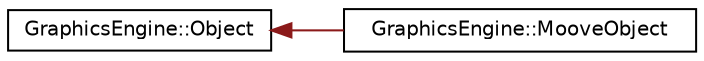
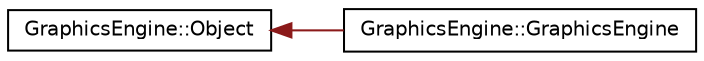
  digraph {
    rankdir=LR
    node [color=black fillcolor=white fontname=Helvetica fontsize=10 shape=record style=filled]
    n1 [height=0.2 label="GraphicsEngine::Object" width=0.4]
-   n2 [height=0.2 label="GraphicsEngine::MooveObject" width=0.4]
+   n2 [height=0.2 label="GraphicsEngine::GraphicsEngine" width=0.4]
    n1 -> n2 [color=firebrick4 dir=back fontname=Helvetica fontsize=10 labelfontname=Helvetica labelfontsize=10 style=solid]
  }
